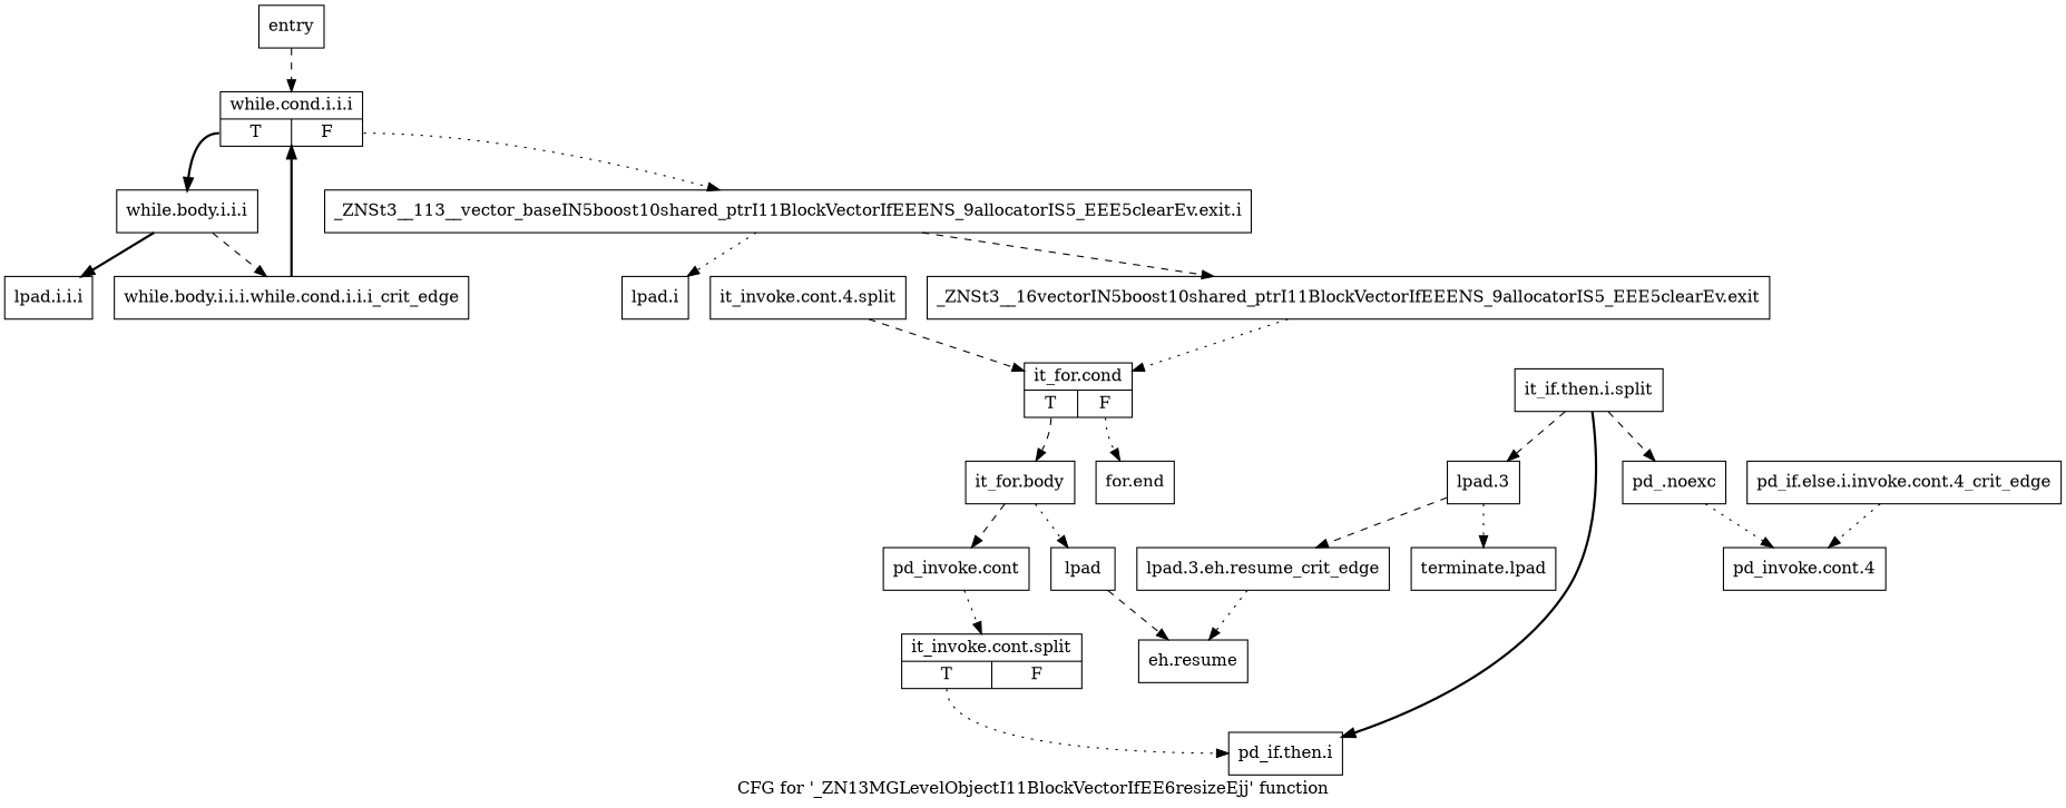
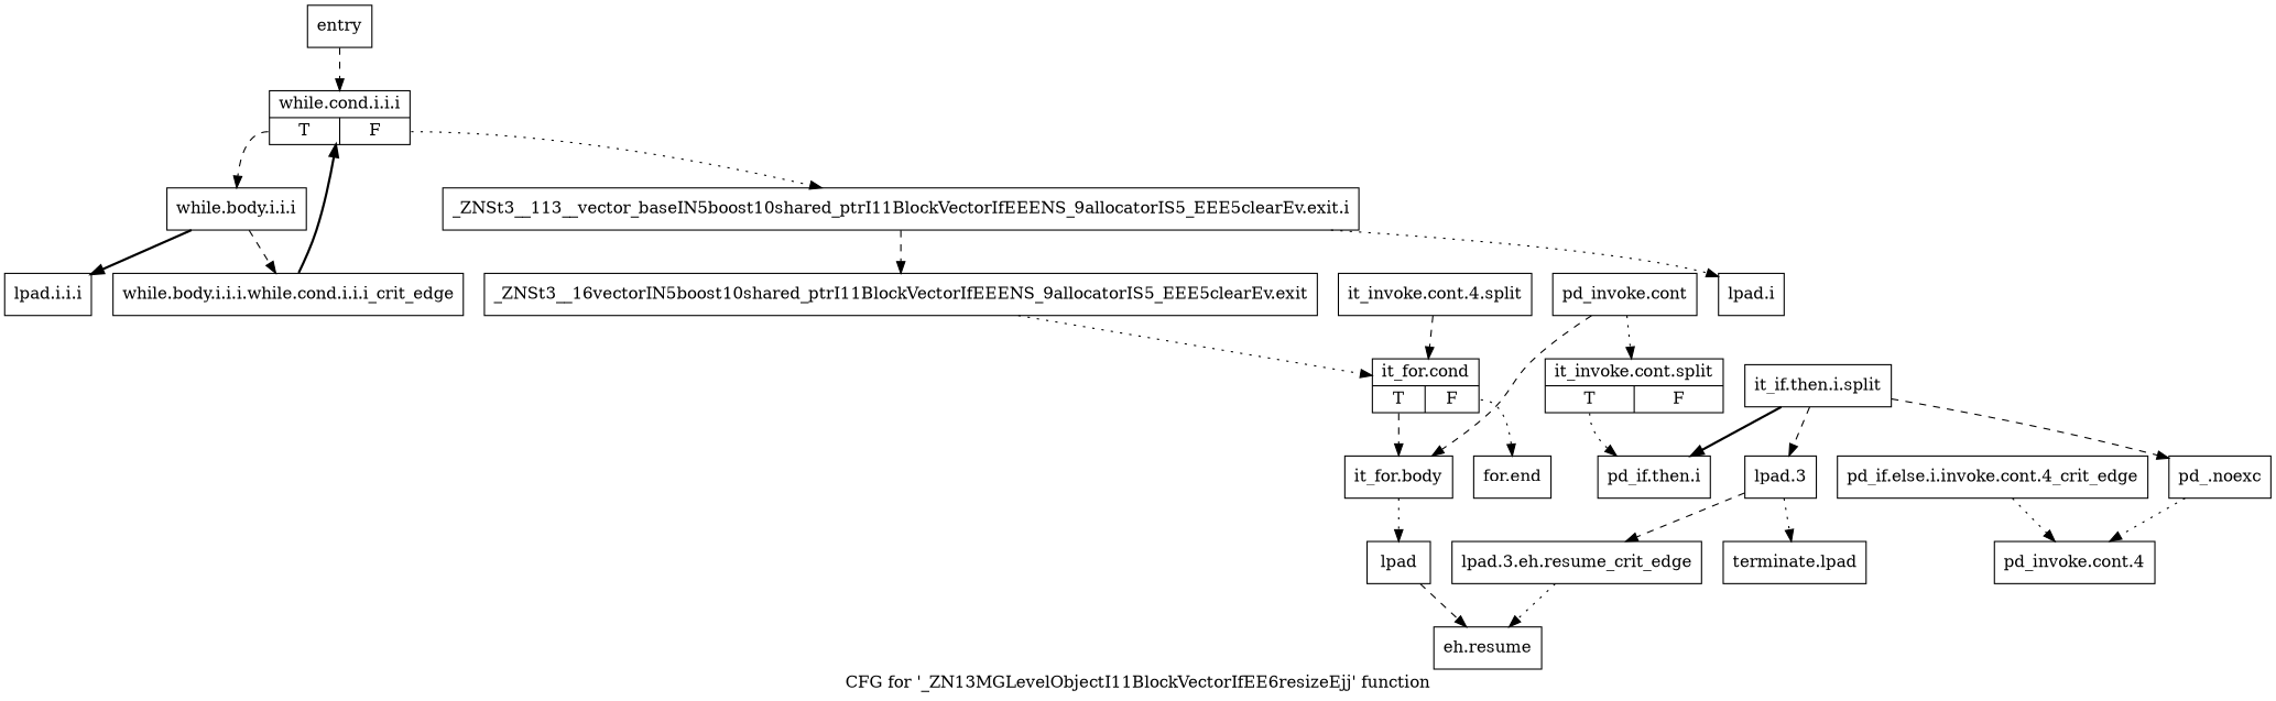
  digraph {
    label="CFG for '_ZN13MGLevelObjectI11BlockVectorIfEE6resizeEjj' function"
    node [shape=record]
    edge [style=dashed]
    n1 [label="{entry}"]
    n2 [label="{while.cond.i.i.i|{<s0>T|<s1>F}}"]
    n3 [label="{while.body.i.i.i}"]
    n4 [label="{_ZNSt3__113__vector_baseIN5boost10shared_ptrI11BlockVectorIfEEENS_9allocatorIS5_EEE5clearEv.exit.i}"]
    n5 [label="{while.body.i.i.i.while.cond.i.i.i_crit_edge}"]
    n6 [label="{lpad.i.i.i}"]
    n7 [label="{_ZNSt3__16vectorIN5boost10shared_ptrI11BlockVectorIfEEENS_9allocatorIS5_EEE5clearEv.exit}"]
    n8 [label="{lpad.i}"]
    n9 [label="{it_for.cond|{<s0>T|<s1>F}}"]
    n10 [label="{it_for.body}"]
    n11 [label="{for.end}"]
    n12 [label="{pd_invoke.cont}"]
    n13 [label="{lpad}"]
    n14 [label="{it_invoke.cont.split|{<s0>T|<s1>F}}"]
    n15 [label="{eh.resume}"]
    n16 [label="{pd_if.then.i}"]
    n17 [label="{it_if.then.i.split}"]
    n18 [label="{lpad.3}"]
    n19 [label="{pd_.noexc}"]
    n20 [label="{lpad.3.eh.resume_crit_edge}"]
    n21 [label="{terminate.lpad}"]
    n22 [label="{pd_if.else.i.invoke.cont.4_crit_edge}"]
    n23 [label="{pd_invoke.cont.4}"]
    n24 [label="{it_invoke.cont.4.split}"]
    n1 -> n2
-   n2 -> n3 [style=bold tailport=s0]
+   n2 -> n3 [tailport=s0]
    n2 -> n4 [style=dotted tailport=s1]
    n3 -> n5
    n3 -> n6 [style=bold]
    n4 -> n7
    n4 -> n8 [style=dotted]
    n5 -> n2 [style=bold]
    n7 -> n9 [style=dotted]
    n9 -> n10 [tailport=s0]
    n9 -> n11 [style=dotted tailport=s1]
-   n10 -> n12
+   n12 -> n10
    n10 -> n13 [style=dotted]
    n12 -> n14 [style=dotted]
    n13 -> n15
    n14 -> n16 [style=dotted tailport=s0]
    n17 -> n16 [style=bold]
    n17 -> n18
    n17 -> n19
    n18 -> n20
    n18 -> n21 [style=dotted]
    n19 -> n23 [style=dotted]
    n20 -> n15 [style=dotted]
    n22 -> n23 [style=dotted]
    n24 -> n9
  }
